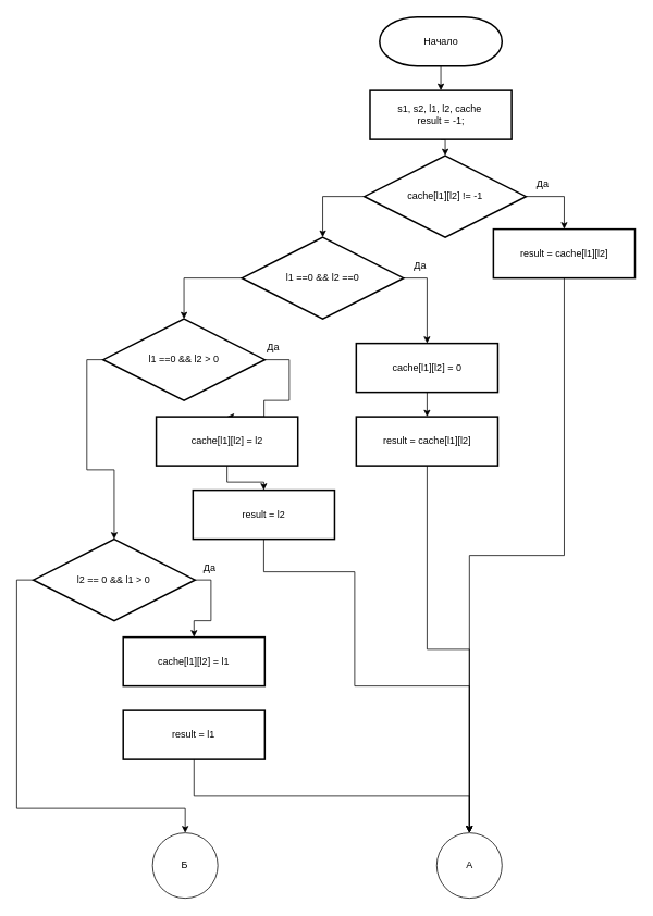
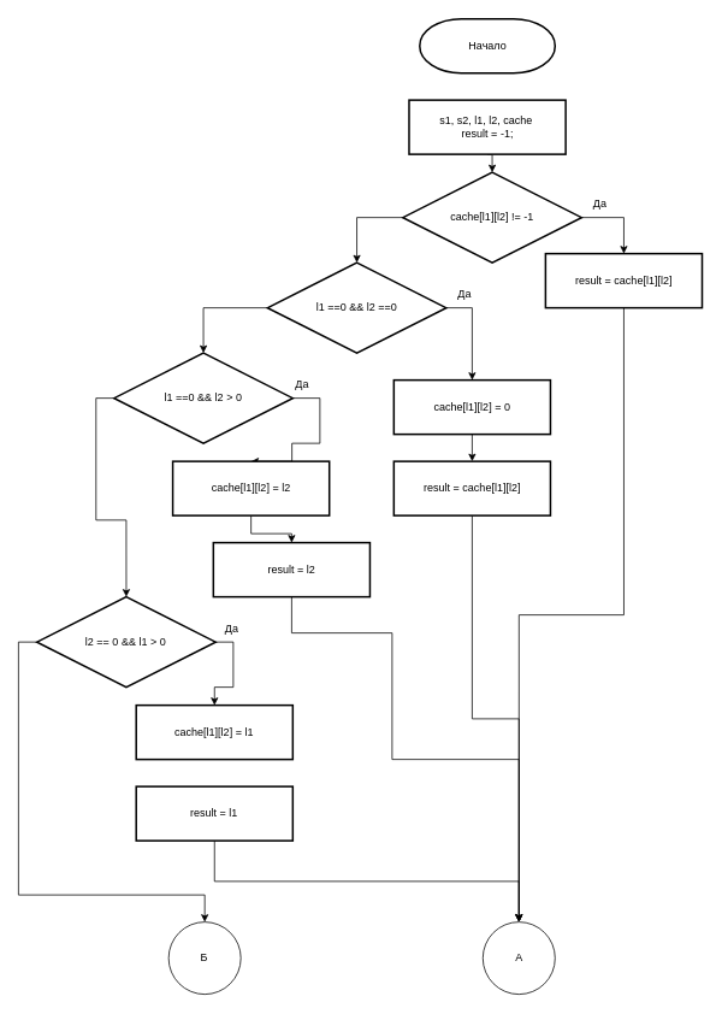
  <mxCell id="0" />
  <mxCell id="1" parent="0" />
- <mxCell id="2" style="edgeStyle=orthogonalEdgeStyle;rounded=0;orthogonalLoop=1;jettySize=auto;html=1;exitX=0.5;exitY=1;exitDx=0;exitDy=0;exitPerimeter=0;entryX=0.5;entryY=0;entryDx=0;entryDy=0;" edge="1" parent="1" source="3" target="5"><mxGeometry relative="1" as="geometry" /></mxCell>
  <mxCell id="3" value="Начало" style="strokeWidth=2;html=1;shape=mxgraph.flowchart.terminator;whiteSpace=wrap;" vertex="1" parent="1"><mxGeometry x="464.57" y="20" width="150" height="60" as="geometry" /></mxCell>
  <mxCell id="4" style="edgeStyle=orthogonalEdgeStyle;rounded=0;orthogonalLoop=1;jettySize=auto;html=1;exitX=0.5;exitY=1;exitDx=0;exitDy=0;entryX=0.5;entryY=0;entryDx=0;entryDy=0;" edge="1" parent="1" source="5"><mxGeometry relative="1" as="geometry"><mxPoint x="544.94" y="190" as="targetPoint" /></mxGeometry></mxCell>
  <mxCell id="5" value="s1, s2, l1, l2, cache&amp;nbsp;&lt;br&gt;result = -1;" style="rounded=0;whiteSpace=wrap;html=1;absoluteArcSize=1;arcSize=14;strokeWidth=2;" vertex="1" parent="1"><mxGeometry x="452.82" y="110" width="173.5" height="60" as="geometry" /></mxCell>
  <mxCell id="6" style="edgeStyle=orthogonalEdgeStyle;rounded=0;orthogonalLoop=1;jettySize=auto;html=1;exitX=1;exitY=0.5;exitDx=0;exitDy=0;exitPerimeter=0;entryX=0.5;entryY=0;entryDx=0;entryDy=0;" edge="1" parent="1" source="8" target="11"><mxGeometry relative="1" as="geometry" /></mxCell>
  <mxCell id="7" style="edgeStyle=orthogonalEdgeStyle;rounded=0;orthogonalLoop=1;jettySize=auto;html=1;exitX=0;exitY=0.5;exitDx=0;exitDy=0;exitPerimeter=0;entryX=0.5;entryY=0;entryDx=0;entryDy=0;entryPerimeter=0;" edge="1" parent="1" source="8" target="14"><mxGeometry relative="1" as="geometry" /></mxCell>
  <mxCell id="8" value="cache[l1][l2] != -1" style="strokeWidth=2;html=1;shape=mxgraph.flowchart.decision;whiteSpace=wrap;" vertex="1" parent="1"><mxGeometry x="445.94" y="190" width="198" height="100" as="geometry" /></mxCell>
  <mxCell id="9" value="Да" style="text;html=1;align=center;verticalAlign=middle;resizable=0;points=[];autosize=1;strokeColor=none;fillColor=none;" vertex="1" parent="1"><mxGeometry x="643.94" y="210" width="40" height="30" as="geometry" /></mxCell>
  <mxCell id="10" style="edgeStyle=orthogonalEdgeStyle;rounded=0;orthogonalLoop=1;jettySize=auto;html=1;exitX=0.5;exitY=1;exitDx=0;exitDy=0;entryX=0.5;entryY=0;entryDx=0;entryDy=0;" edge="1" parent="1" source="11" target="35"><mxGeometry relative="1" as="geometry" /></mxCell>
  <mxCell id="11" value="result = cache[l1][l2]" style="rounded=0;whiteSpace=wrap;html=1;absoluteArcSize=1;arcSize=14;strokeWidth=2;" vertex="1" parent="1"><mxGeometry x="604" y="280" width="173.5" height="60" as="geometry" /></mxCell>
  <mxCell id="12" style="edgeStyle=orthogonalEdgeStyle;rounded=0;orthogonalLoop=1;jettySize=auto;html=1;exitX=1;exitY=0.5;exitDx=0;exitDy=0;exitPerimeter=0;entryX=0.5;entryY=0;entryDx=0;entryDy=0;" edge="1" parent="1" source="14" target="16"><mxGeometry relative="1" as="geometry" /></mxCell>
  <mxCell id="13" style="edgeStyle=orthogonalEdgeStyle;rounded=0;orthogonalLoop=1;jettySize=auto;html=1;exitX=0;exitY=0.5;exitDx=0;exitDy=0;exitPerimeter=0;entryX=0.5;entryY=0;entryDx=0;entryDy=0;entryPerimeter=0;" edge="1" parent="1" source="14" target="21"><mxGeometry relative="1" as="geometry" /></mxCell>
  <mxCell id="14" value="l1 ==0 &amp;amp;&amp;amp; l2 ==0" style="strokeWidth=2;html=1;shape=mxgraph.flowchart.decision;whiteSpace=wrap;" vertex="1" parent="1"><mxGeometry x="295.94" y="290" width="198" height="100" as="geometry" /></mxCell>
  <mxCell id="15" style="edgeStyle=orthogonalEdgeStyle;rounded=0;orthogonalLoop=1;jettySize=auto;html=1;exitX=0.5;exitY=1;exitDx=0;exitDy=0;entryX=0.5;entryY=0;entryDx=0;entryDy=0;" edge="1" parent="1" source="16" target="18"><mxGeometry relative="1" as="geometry" /></mxCell>
  <mxCell id="16" value="cache[l1][l2] = 0" style="rounded=0;whiteSpace=wrap;html=1;absoluteArcSize=1;arcSize=14;strokeWidth=2;" vertex="1" parent="1"><mxGeometry x="435.94" y="420" width="173.5" height="60" as="geometry" /></mxCell>
  <mxCell id="17" style="edgeStyle=orthogonalEdgeStyle;rounded=0;orthogonalLoop=1;jettySize=auto;html=1;exitX=0.5;exitY=1;exitDx=0;exitDy=0;entryX=0.5;entryY=0;entryDx=0;entryDy=0;" edge="1" parent="1" source="18" target="35"><mxGeometry relative="1" as="geometry" /></mxCell>
  <mxCell id="18" value="result = cache[l1][l2]" style="rounded=0;whiteSpace=wrap;html=1;absoluteArcSize=1;arcSize=14;strokeWidth=2;" vertex="1" parent="1"><mxGeometry x="435.94" y="510" width="173.5" height="60" as="geometry" /></mxCell>
  <mxCell id="19" style="edgeStyle=orthogonalEdgeStyle;rounded=0;orthogonalLoop=1;jettySize=auto;html=1;exitX=1;exitY=0.5;exitDx=0;exitDy=0;exitPerimeter=0;entryX=0.5;entryY=0;entryDx=0;entryDy=0;" edge="1" parent="1" source="21" target="23"><mxGeometry relative="1" as="geometry"><Array as="points"><mxPoint x="354" y="440" /><mxPoint x="354" y="490" /><mxPoint x="323" y="490" /></Array></mxGeometry></mxCell>
  <mxCell id="20" style="edgeStyle=orthogonalEdgeStyle;rounded=0;orthogonalLoop=1;jettySize=auto;html=1;exitX=0;exitY=0.5;exitDx=0;exitDy=0;exitPerimeter=0;entryX=0.5;entryY=0;entryDx=0;entryDy=0;entryPerimeter=0;" edge="1" parent="1" source="21" target="28"><mxGeometry relative="1" as="geometry" /></mxCell>
  <mxCell id="21" value="l1 ==0 &amp;amp;&amp;amp; l2 &amp;gt; 0" style="strokeWidth=2;html=1;shape=mxgraph.flowchart.decision;whiteSpace=wrap;" vertex="1" parent="1"><mxGeometry x="125.94" y="390" width="198" height="100" as="geometry" /></mxCell>
  <mxCell id="22" style="edgeStyle=orthogonalEdgeStyle;rounded=0;orthogonalLoop=1;jettySize=auto;html=1;exitX=0.5;exitY=1;exitDx=0;exitDy=0;" edge="1" parent="1" source="23" target="25"><mxGeometry relative="1" as="geometry" /></mxCell>
  <mxCell id="23" value="cache[l1][l2] = l2" style="rounded=0;whiteSpace=wrap;html=1;absoluteArcSize=1;arcSize=14;strokeWidth=2;" vertex="1" parent="1"><mxGeometry x="190.94" y="510" width="173.5" height="60" as="geometry" /></mxCell>
  <mxCell id="24" style="edgeStyle=orthogonalEdgeStyle;rounded=0;orthogonalLoop=1;jettySize=auto;html=1;exitX=0.5;exitY=1;exitDx=0;exitDy=0;entryX=0.5;entryY=0;entryDx=0;entryDy=0;" edge="1" parent="1" source="25" target="35"><mxGeometry relative="1" as="geometry"><mxPoint x="444" y="940" as="targetPoint" /><Array as="points"><mxPoint x="323" y="700" /><mxPoint x="434" y="700" /><mxPoint x="434" y="840" /><mxPoint x="575" y="840" /></Array></mxGeometry></mxCell>
  <mxCell id="25" value="result = l2" style="rounded=0;whiteSpace=wrap;html=1;absoluteArcSize=1;arcSize=14;strokeWidth=2;" vertex="1" parent="1"><mxGeometry x="235.94" y="600" width="173.5" height="60" as="geometry" /></mxCell>
  <mxCell id="26" style="edgeStyle=orthogonalEdgeStyle;rounded=0;orthogonalLoop=1;jettySize=auto;html=1;exitX=1;exitY=0.5;exitDx=0;exitDy=0;exitPerimeter=0;entryX=0.5;entryY=0;entryDx=0;entryDy=0;" edge="1" parent="1" source="28" target="29"><mxGeometry relative="1" as="geometry"><Array as="points"><mxPoint x="258" y="710" /><mxPoint x="258" y="760" /><mxPoint x="237" y="760" /></Array></mxGeometry></mxCell>
  <mxCell id="27" style="edgeStyle=orthogonalEdgeStyle;rounded=0;orthogonalLoop=1;jettySize=auto;html=1;exitX=0;exitY=0.5;exitDx=0;exitDy=0;exitPerimeter=0;entryX=0.5;entryY=0;entryDx=0;entryDy=0;" edge="1" parent="1" source="28" target="36"><mxGeometry relative="1" as="geometry"><Array as="points"><mxPoint x="20" y="710" /><mxPoint x="20" y="990" /><mxPoint x="226" y="990" /></Array></mxGeometry></mxCell>
  <mxCell id="28" value="l2 == 0 &amp;amp;&amp;amp; l1 &amp;gt; 0" style="strokeWidth=2;html=1;shape=mxgraph.flowchart.decision;whiteSpace=wrap;" vertex="1" parent="1"><mxGeometry x="40.44" y="660" width="198" height="100" as="geometry" /></mxCell>
  <mxCell id="29" value="cache[l1][l2] = l1" style="rounded=0;whiteSpace=wrap;html=1;absoluteArcSize=1;arcSize=14;strokeWidth=2;" vertex="1" parent="1"><mxGeometry x="150.44" y="780" width="173.5" height="60" as="geometry" /></mxCell>
  <mxCell id="30" style="edgeStyle=orthogonalEdgeStyle;rounded=0;orthogonalLoop=1;jettySize=auto;html=1;exitX=0.5;exitY=1;exitDx=0;exitDy=0;entryX=0.5;entryY=0;entryDx=0;entryDy=0;" edge="1" parent="1" source="31" target="35"><mxGeometry relative="1" as="geometry" /></mxCell>
  <mxCell id="31" value="result = l1" style="rounded=0;whiteSpace=wrap;html=1;absoluteArcSize=1;arcSize=14;strokeWidth=2;" vertex="1" parent="1"><mxGeometry x="150.44" y="870" width="173.5" height="60" as="geometry" /></mxCell>
  <mxCell id="32" value="Да" style="text;html=1;align=center;verticalAlign=middle;resizable=0;points=[];autosize=1;strokeColor=none;fillColor=none;" vertex="1" parent="1"><mxGeometry x="493.94" y="310" width="40" height="30" as="geometry" /></mxCell>
  <mxCell id="33" value="Да" style="text;html=1;align=center;verticalAlign=middle;resizable=0;points=[];autosize=1;strokeColor=none;fillColor=none;" vertex="1" parent="1"><mxGeometry x="314" y="410" width="40" height="30" as="geometry" /></mxCell>
  <mxCell id="34" value="Да" style="text;html=1;align=center;verticalAlign=middle;resizable=0;points=[];autosize=1;strokeColor=none;fillColor=none;" vertex="1" parent="1"><mxGeometry x="235.94" y="680" width="40" height="30" as="geometry" /></mxCell>
  <mxCell id="35" value="A" style="ellipse;whiteSpace=wrap;html=1;aspect=fixed;" vertex="1" parent="1"><mxGeometry x="534.57" y="1020" width="80" height="80" as="geometry" /></mxCell>
  <mxCell id="36" value="Б" style="ellipse;whiteSpace=wrap;html=1;aspect=fixed;" vertex="1" parent="1"><mxGeometry x="186.38" y="1020" width="80" height="80" as="geometry" /></mxCell>
